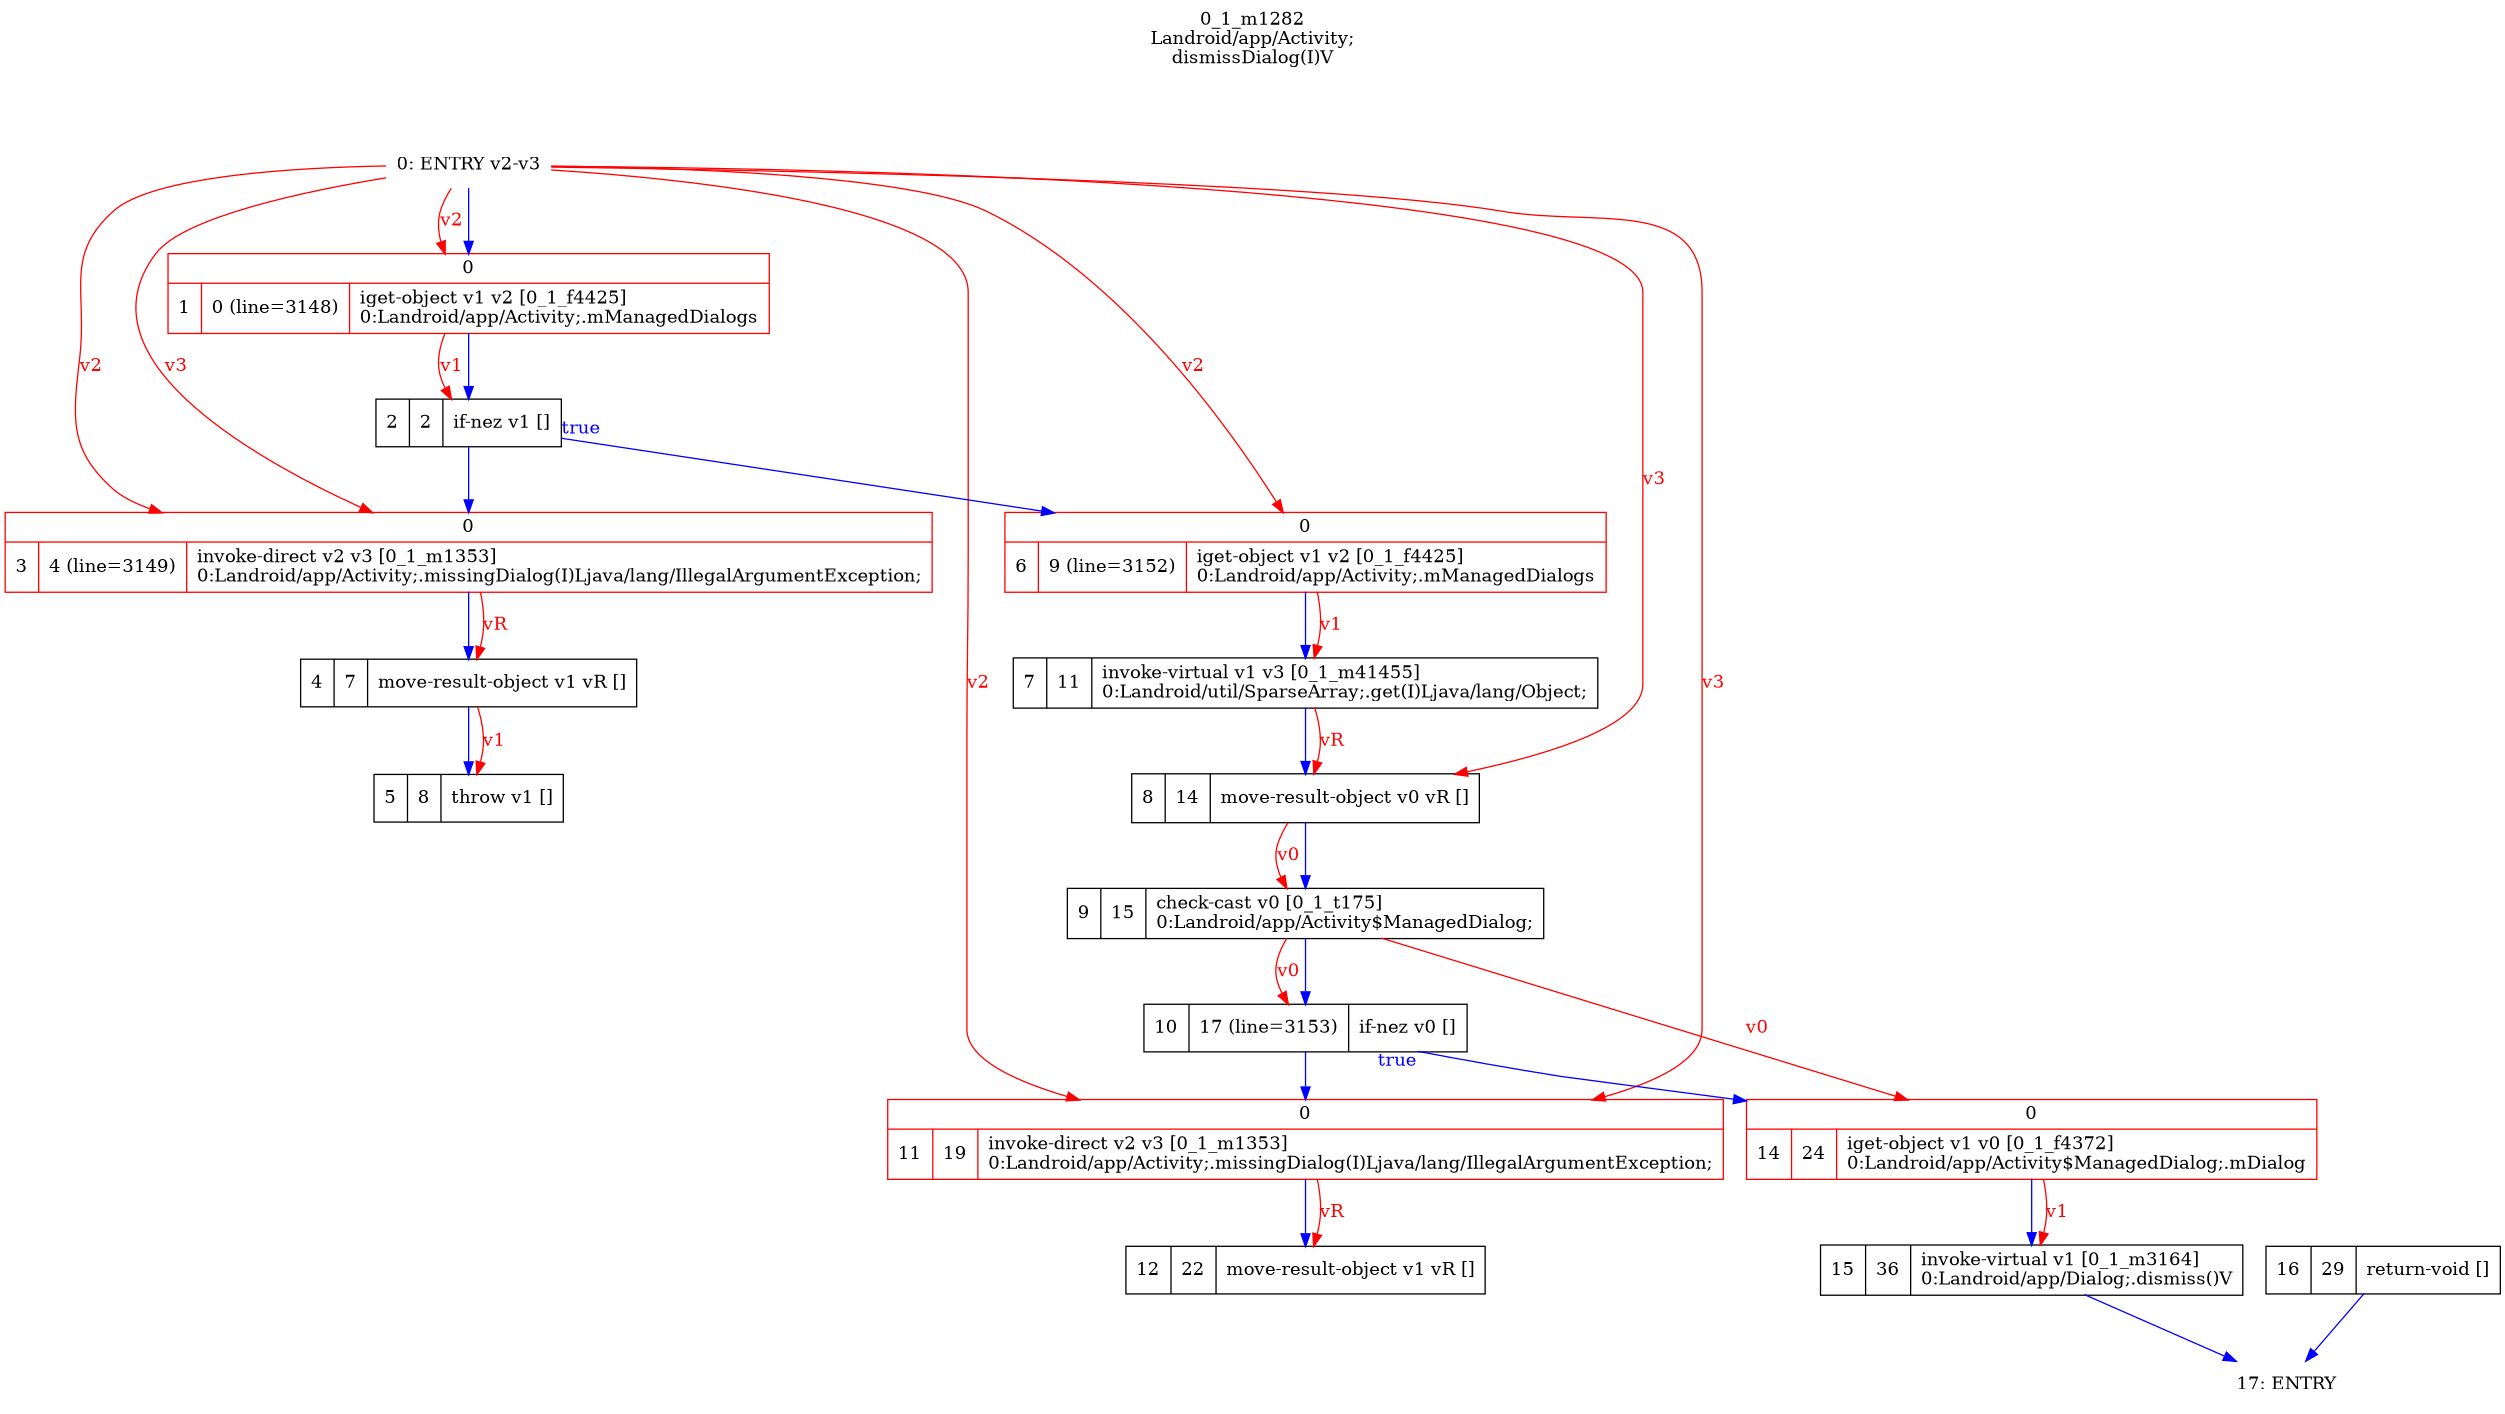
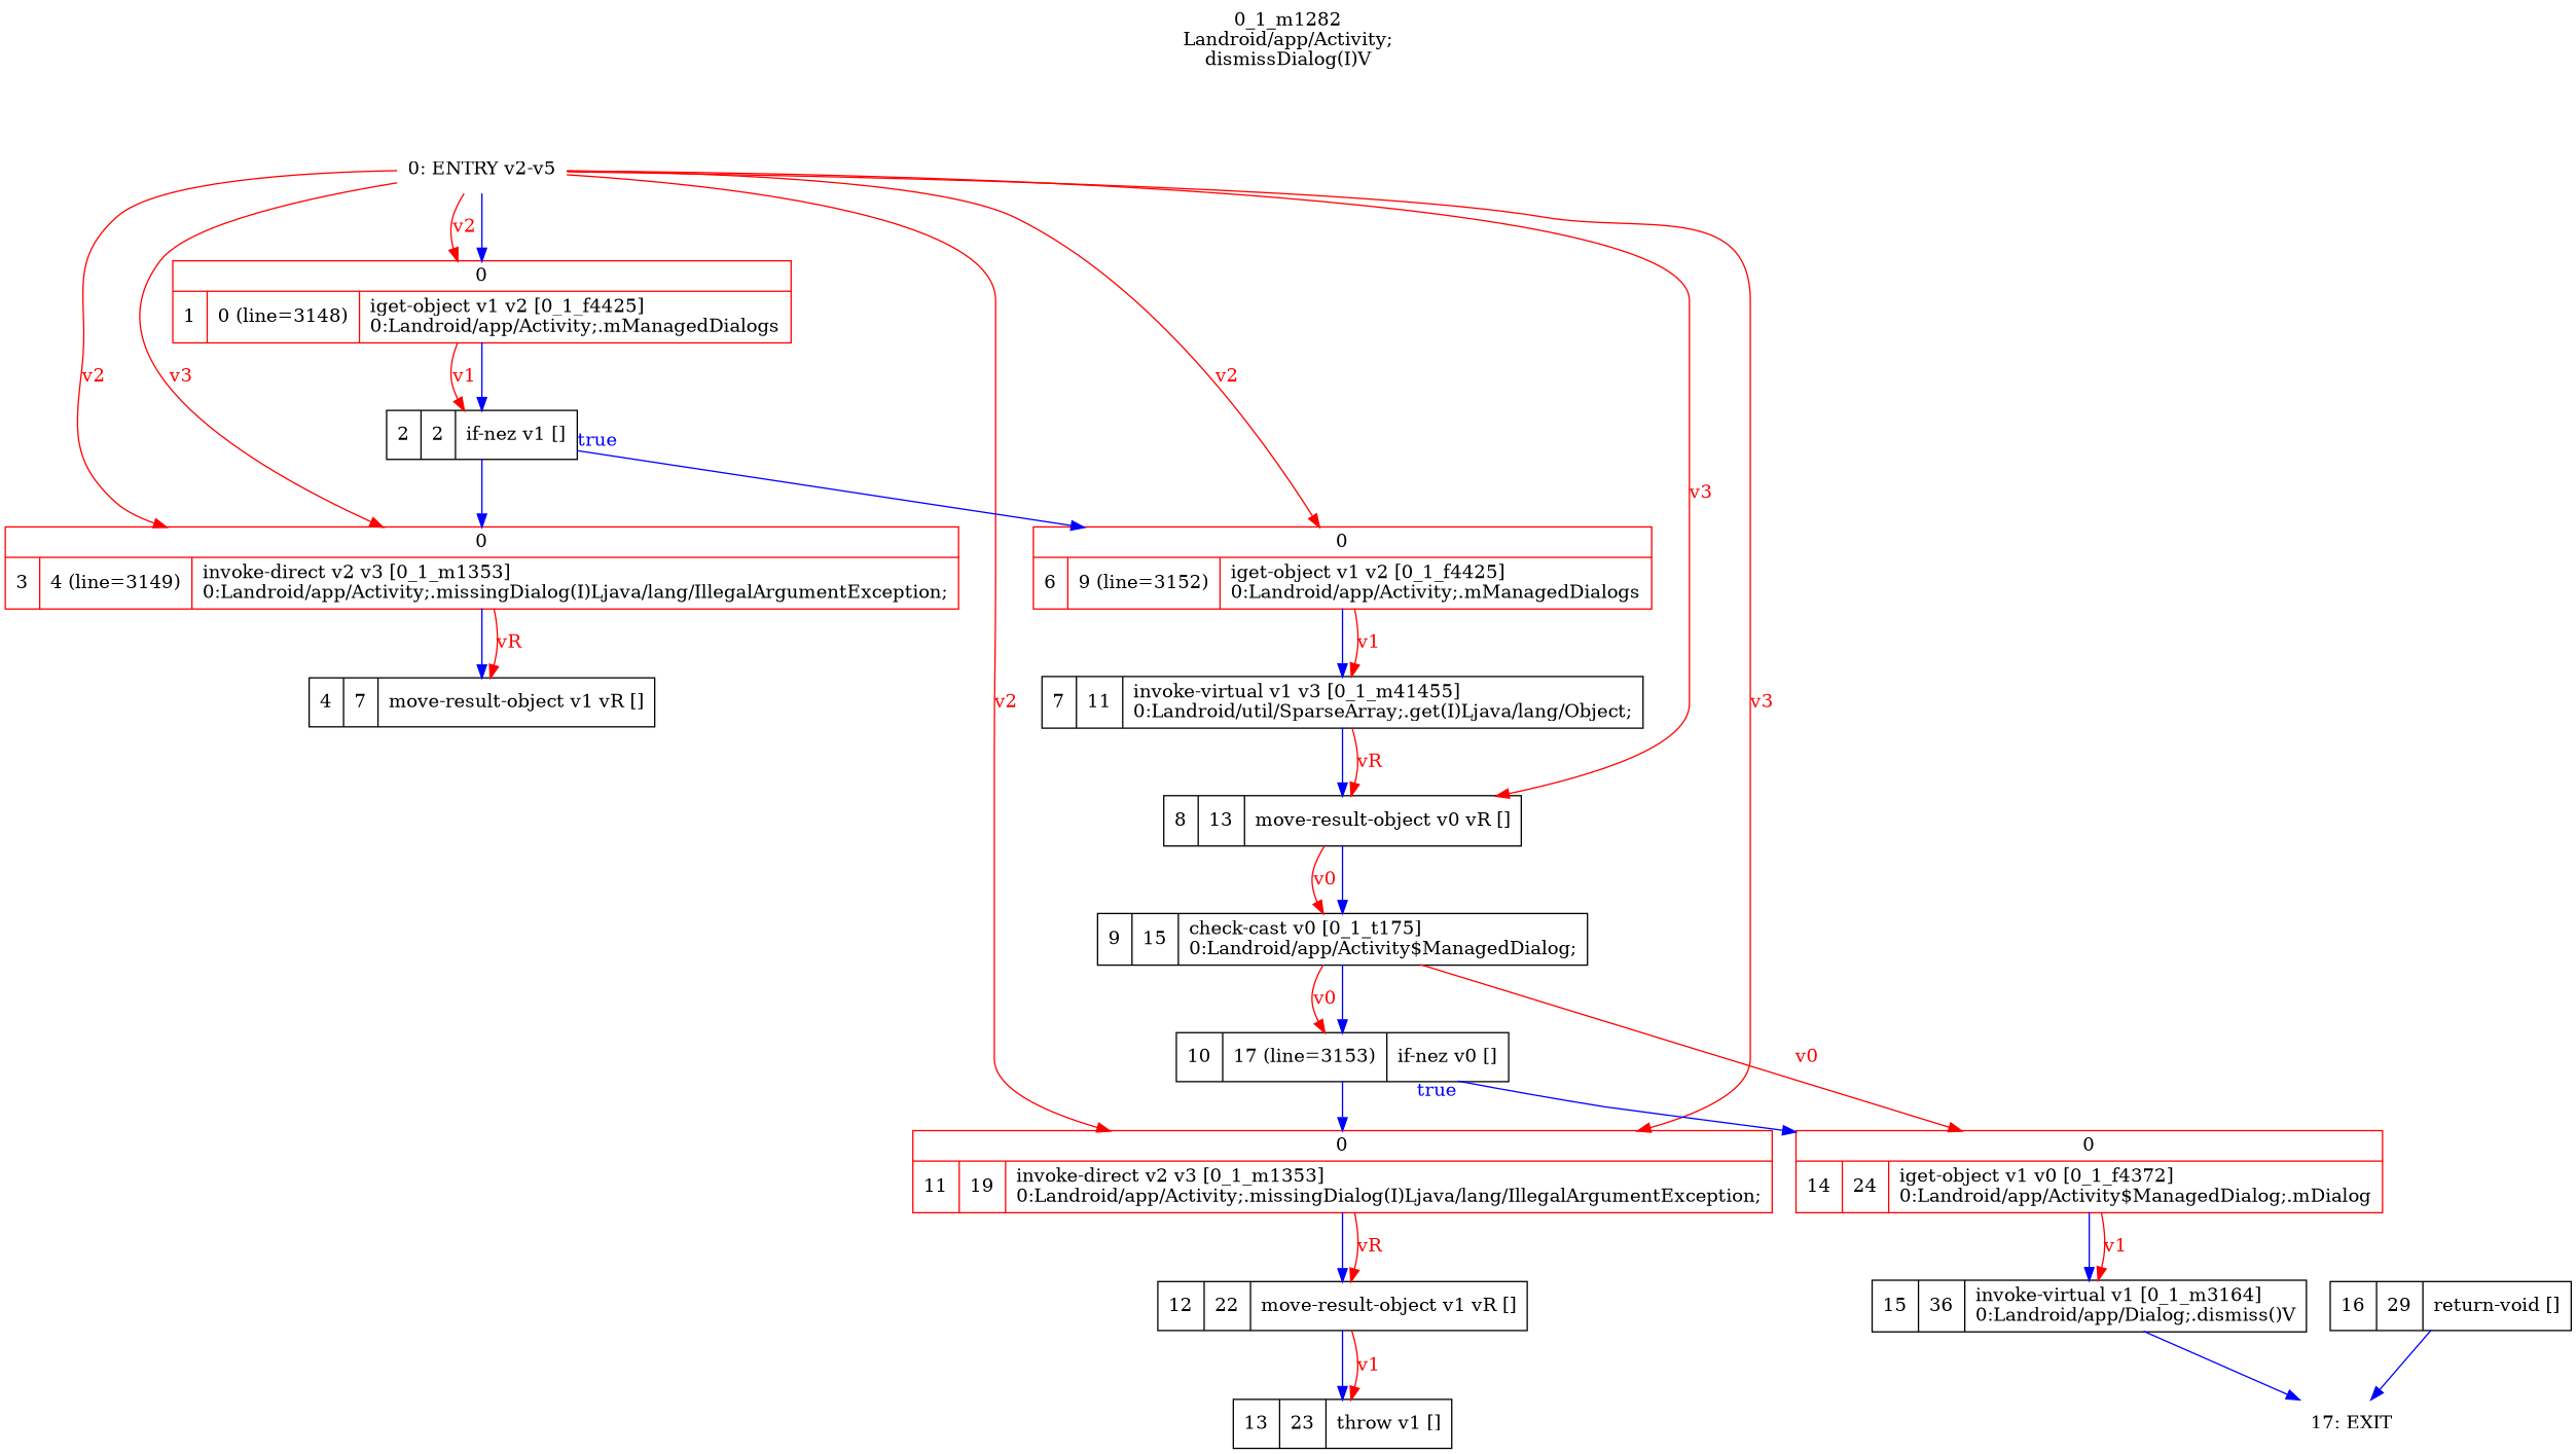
  digraph {
    label="0_1_m1282\nLandroid/app/Activity;\ndismissDialog(I)V"
    labelloc=t
    rankdir=UD
    node [shape=record]
    edge [color=red fontcolor=red]
-   n1 [label="0: ENTRY v2-v3" shape=plaintext]
+   n1 [label="0: ENTRY v2-v5" shape=plaintext]
    n2 [color=red label="{0|{1|0 (line=3148)|iget-object v1 v2 [0_1_f4425]\l0:Landroid/app/Activity;.mManagedDialogs\l}}"]
    n3 [color=red label="{0|{3|4 (line=3149)|invoke-direct v2 v3 [0_1_m1353]\l0:Landroid/app/Activity;.missingDialog(I)Ljava/lang/IllegalArgumentException;\l}}"]
    n4 [color=red label="{0|{6|9 (line=3152)|iget-object v1 v2 [0_1_f4425]\l0:Landroid/app/Activity;.mManagedDialogs\l}}"]
    n5 [color=red label="{0|{11|19|invoke-direct v2 v3 [0_1_m1353]\l0:Landroid/app/Activity;.missingDialog(I)Ljava/lang/IllegalArgumentException;\l}}"]
-   n6 [label="8|14|move-result-object v0 vR []\l"]
+   n6 [label="8|13|move-result-object v0 vR []\l"]
    n7 [label="2|2|if-nez v1 []\l"]
    n8 [label="4|7|move-result-object v1 vR []\l"]
    n9 [label="7|11|invoke-virtual v1 v3 [0_1_m41455]\l0:Landroid/util/SparseArray;.get(I)Ljava/lang/Object;\l"]
    n10 [label="12|22|move-result-object v1 vR []\l"]
-   n11 [label="5|8|throw v1 []\l"]
    n12 [label="9|15|check-cast v0 [0_1_t175]\l0:Landroid/app/Activity$ManagedDialog;\l"]
    n13 [label="10|17 (line=3153)|if-nez v0 []\l"]
    n14 [color=red label="{0|{14|24|iget-object v1 v0 [0_1_f4372]\l0:Landroid/app/Activity$ManagedDialog;.mDialog\l}}"]
    n15 [label="15|36|invoke-virtual v1 [0_1_m3164]\l0:Landroid/app/Dialog;.dismiss()V\l"]
-   n17 [label="17: ENTRY" shape=plaintext]
+   n16 [label="13|23|throw v1 []\l"]
+   n17 [label="17: EXIT" shape=plaintext]
    n18 [label="16|29|return-void []\l"]
    n1 -> n2 [color=blue fontcolor=blue weight=100]
    n1 -> n2 [label=v2]
    n1 -> n3 [label=v2]
    n1 -> n3 [label=v3]
    n1 -> n4 [label=v2]
    n1 -> n5 [label=v2]
    n1 -> n5 [label=v3]
    n1 -> n6 [label=v3]
    n2 -> n7 [color=blue fontcolor=blue weight=100]
    n2 -> n7 [label=v1]
    n3 -> n8 [color=blue fontcolor=blue weight=100]
    n3 -> n8 [label=vR]
    n4 -> n9 [color=blue fontcolor=blue weight=100]
    n4 -> n9 [label=v1]
    n5 -> n10 [color=blue fontcolor=blue weight=100]
    n5 -> n10 [label=vR]
    n6 -> n12 [color=blue fontcolor=blue weight=100]
    n6 -> n12 [label=v0]
    n7 -> n3 [color=blue fontcolor=blue weight=100]
    n7 -> n4 [color=blue fontcolor=blue taillabel=true weight=10]
-   n8 -> n11 [color=blue fontcolor=blue weight=100]
-   n8 -> n11 [label=v1]
    n9 -> n6 [color=blue fontcolor=blue weight=100]
    n9 -> n6 [label=vR]
+   n10 -> n16 [color=blue fontcolor=blue weight=100]
+   n10 -> n16 [label=v1]
    n12 -> n13 [color=blue fontcolor=blue weight=100]
    n12 -> n13 [label=v0]
    n12 -> n14 [label=v0]
    n13 -> n5 [color=blue fontcolor=blue weight=100]
    n13 -> n14 [color=blue fontcolor=blue taillabel=true weight=10]
    n14 -> n15 [color=blue fontcolor=blue weight=100]
    n14 -> n15 [label=v1]
    n15 -> n17 [color=blue fontcolor=blue weight=100]
    n18 -> n17 [color=blue fontcolor=blue weight=100]
  }
